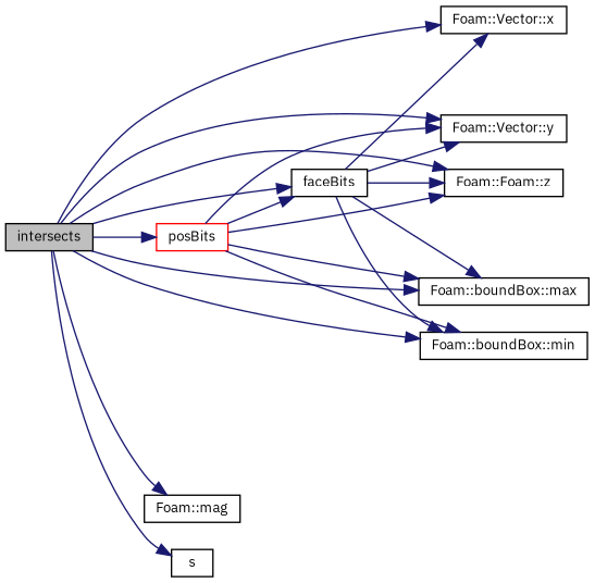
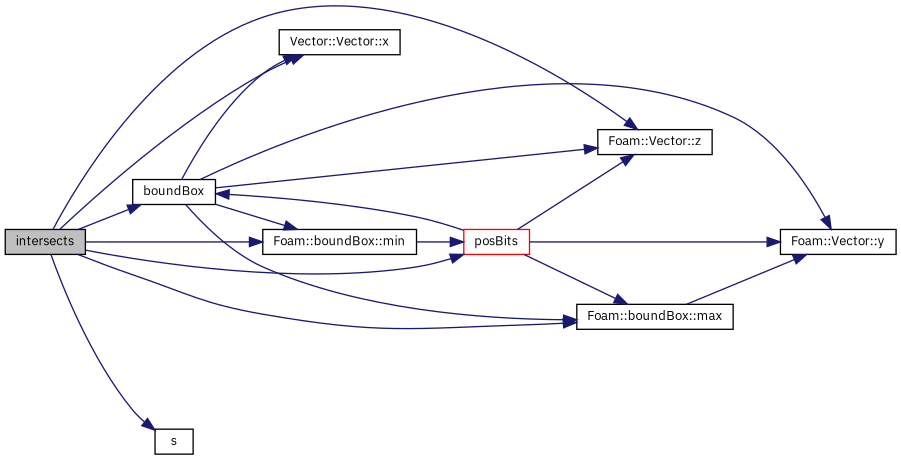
  digraph {
    fontname="IBM Plex Sans"
    rankdir=LR
    node [color=black fontname="IBM Plex Sans" fontsize=10 shape=record]
    edge [color=midnightblue fontname="IBM Plex Sans" fontsize=10 labelfontname=Helvetica labelfontsize=10 style=solid]
    n1 [fillcolor=grey75 fontcolor=black height=0.2 label=intersects style=filled width=0.4]
-   n2 [height=0.2 label=faceBits width=0.4]
-   n3 [height=0.2 label="Foam::Vector::x" width=0.4]
+   n2 [height=0.2 label=boundBox width=0.4]
+   n3 [height=0.2 label="Vector::Vector::x" width=0.4]
    n4 [height=0.2 label="Foam::boundBox::min" width=0.4]
    n5 [height=0.2 label="Foam::boundBox::max" width=0.4]
    n6 [height=0.2 label="Foam::Vector::y" width=0.4]
-   n7 [height=0.2 label="Foam::Foam::z" width=0.4]
-   n8 [height=0.2 label="Foam::mag" width=0.4]
+   n7 [height=0.2 label="Foam::Vector::z" width=0.4]
    n9 [color=red height=0.2 label=posBits width=0.4]
    n10 [height=0.2 label=s width=0.4]
    n1 -> n2
    n1 -> n3
    n1 -> n4
    n1 -> n5
-   n1 -> n6
+   n5 -> n6
    n1 -> n7
-   n1 -> n8
    n1 -> n9
    n1 -> n10
    n2 -> n3
    n2 -> n4
    n2 -> n5
    n2 -> n6
    n2 -> n7
    n9 -> n2
-   n9 -> n4
+   n4 -> n9
    n9 -> n5
    n9 -> n6
    n9 -> n7
  }
